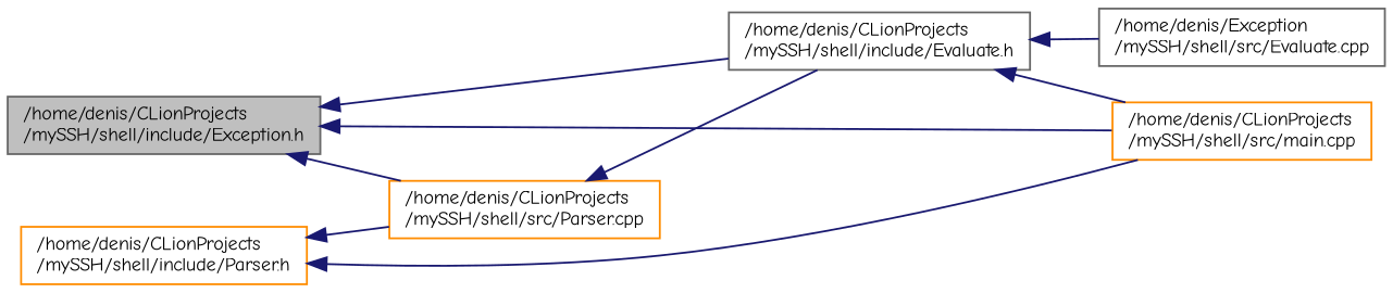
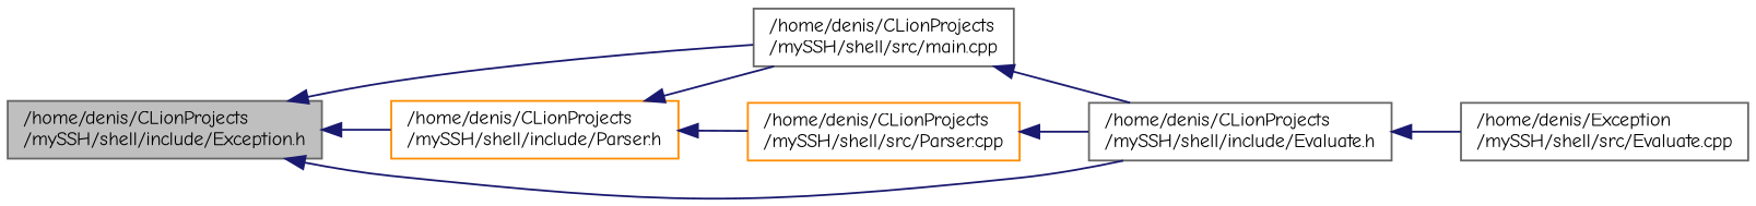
  digraph {
    fontname="Comic Neue"
    rankdir=LR
    node [color=gray40 fillcolor=white fontname="Comic Neue" fontsize=10 shape=record style=filled]
    edge [color=midnightblue dir=back fontname="Comic Neue" fontsize=10 labelfontname=Helvetica labelfontsize=10 style=solid]
    n1 [fillcolor=grey75 fontcolor=black height=0.2 label="/home/denis/CLionProjects\l/mySSH/shell/include/Exception.h" width=0.4]
    n2 [color=darkorange height=0.2 label="/home/denis/CLionProjects\l/mySSH/shell/include/Parser.h" width=0.4]
    n3 [height=0.2 label="/home/denis/CLionProjects\l/mySSH/shell/include/Evaluate.h" width=0.4]
-   n4 [color=darkorange height=0.2 label="/home/denis/CLionProjects\l/mySSH/shell/src/main.cpp" width=0.4]
+   n4 [height=0.2 label="/home/denis/CLionProjects\l/mySSH/shell/src/main.cpp" width=0.4]
    n5 [color=darkorange height=0.2 label="/home/denis/CLionProjects\l/mySSH/shell/src/Parser.cpp" width=0.4]
    n6 [height=0.2 label="/home/denis/Exception\l/mySSH/shell/src/Evaluate.cpp" width=0.4]
-   n1 -> n5
+   n1 -> n2
    n1 -> n3
    n1 -> n4
    n2 -> n4
    n2 -> n5
-   n3 -> n4
+   n4 -> n3
    n3 -> n6
    n5 -> n3
  }
